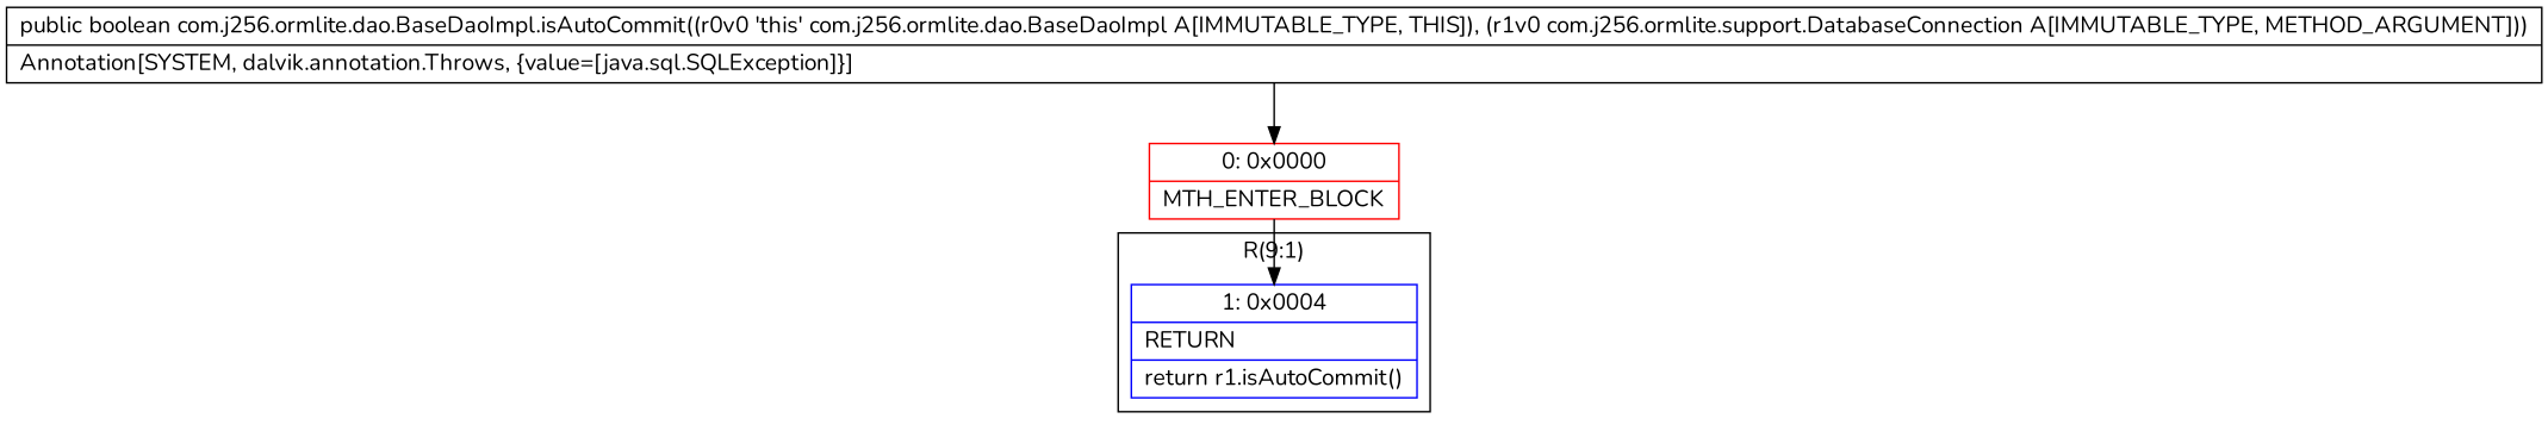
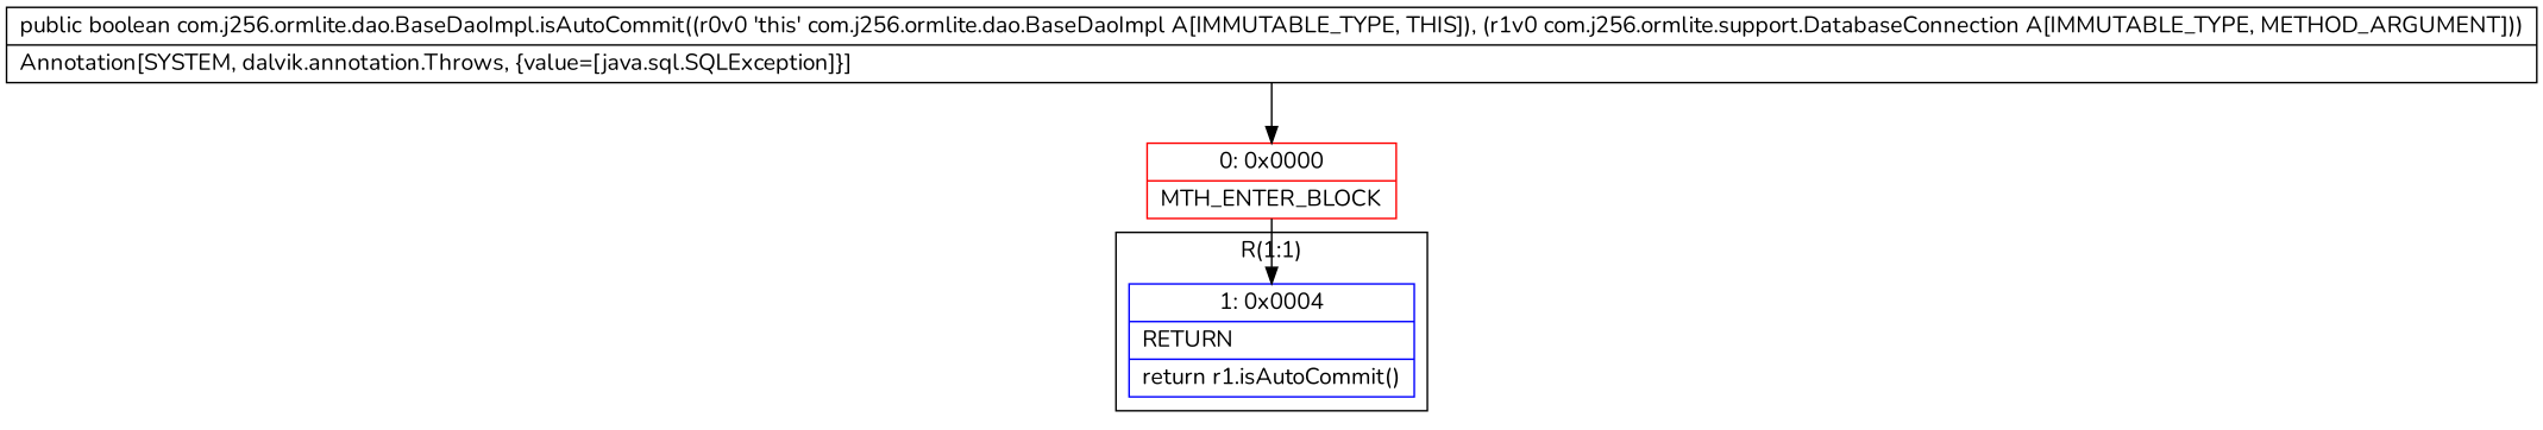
  digraph {
    fontname=Nunito
    node [shape=record fontname=Nunito]
    edge [fontname=Nunito]
    n1 [color=blue label="{1\:\ 0x0004|RETURN\l|return r1.isAutoCommit()\l}"]
    n2 [color=red label="{0\:\ 0x0000|MTH_ENTER_BLOCK\l}"]
    n3 [label="{public boolean com.j256.ormlite.dao.BaseDaoImpl.isAutoCommit((r0v0 'this' com.j256.ormlite.dao.BaseDaoImpl A[IMMUTABLE_TYPE, THIS]), (r1v0 com.j256.ormlite.support.DatabaseConnection A[IMMUTABLE_TYPE, METHOD_ARGUMENT]))  | Annotation[SYSTEM, dalvik.annotation.Throws, \{value=[java.sql.SQLException]\}]\l}"]
    subgraph cluster_1 {
-     label="R(9:1)"
+     label="R(1:1)"
      n1
    }
    n2 -> n1
    n3 -> n2
  }
